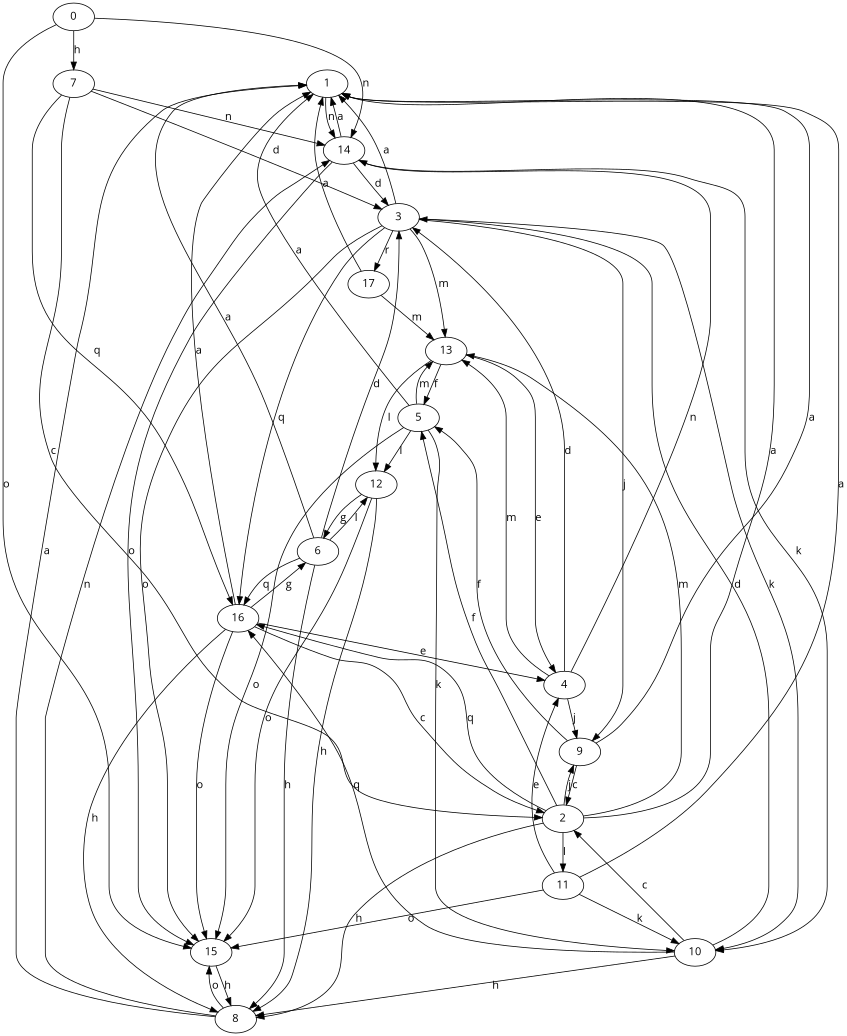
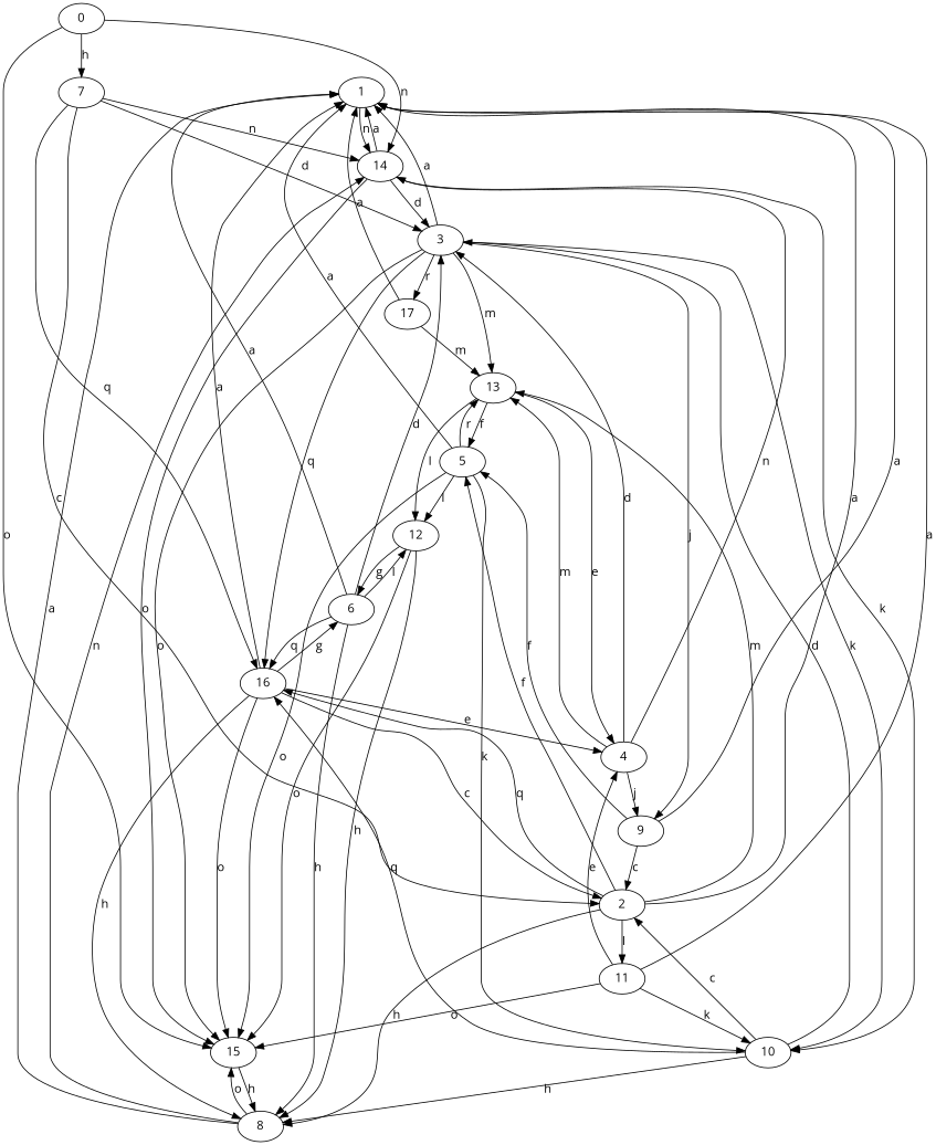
  strict digraph {
    fontname="Open Sans"
    node [fontname="Open Sans"]
    edge [fontname="Open Sans"]
    1
    14
    3
    10
    15
    2
    5
    8
    9
    11
    13
    16
    12
    4
    6
    17
    0
    7
    1 -> 14 [label=n]
    14 -> 1 [label=a]
    14 -> 3 [label=d]
    14 -> 10 [label=k]
    14 -> 15 [label=o]
    3 -> 1 [label=a]
    3 -> 10 [label=k]
    3 -> 15 [label=o]
    3 -> 9 [label=j]
    3 -> 13 [label=m]
    3 -> 16 [label=q]
    3 -> 17 [label=r]
    10 -> 3 [label=d]
    10 -> 2 [label=c]
    10 -> 8 [label=h]
    10 -> 16 [label=q]
    15 -> 8 [label=h]
    2 -> 1 [label=a]
    2 -> 5 [label=f]
    2 -> 8 [label=h]
-   2 -> 9 [label=j]
    2 -> 11 [label=l]
    2 -> 13 [label=m]
    2 -> 16 [label=q]
    5 -> 1 [label=a]
    5 -> 10 [label=k]
    5 -> 15 [label=o]
-   5 -> 13 [label=m]
+   5 -> 13 [label=r]
    5 -> 12 [label=l]
    8 -> 1 [label=a]
    8 -> 14 [label=n]
    8 -> 15 [label=o]
    9 -> 1 [label=a]
    9 -> 2 [label=c]
    9 -> 5 [label=f]
    11 -> 1 [label=a]
    11 -> 10 [label=k]
    11 -> 15 [label=o]
    11 -> 4 [label=e]
    13 -> 5 [label=f]
    13 -> 12 [label=l]
    13 -> 4 [label=e]
    16 -> 1 [label=a]
    16 -> 15 [label=o]
    16 -> 2 [label=c]
    16 -> 8 [label=h]
    16 -> 4 [label=e]
    16 -> 6 [label=g]
    12 -> 15 [label=o]
    12 -> 8 [label=h]
    12 -> 6 [label=g]
    4 -> 14 [label=n]
    4 -> 3 [label=d]
    4 -> 9 [label=j]
    4 -> 13 [label=m]
    6 -> 1 [label=a]
    6 -> 3 [label=d]
    6 -> 8 [label=h]
    6 -> 16 [label=q]
    6 -> 12 [label=l]
    17 -> 1 [label=a]
    17 -> 13 [label=m]
    0 -> 14 [label=n]
    0 -> 15 [label=o]
    0 -> 7 [label=h]
    7 -> 14 [label=n]
    7 -> 3 [label=d]
    7 -> 2 [label=c]
    7 -> 16 [label=q]
  }
